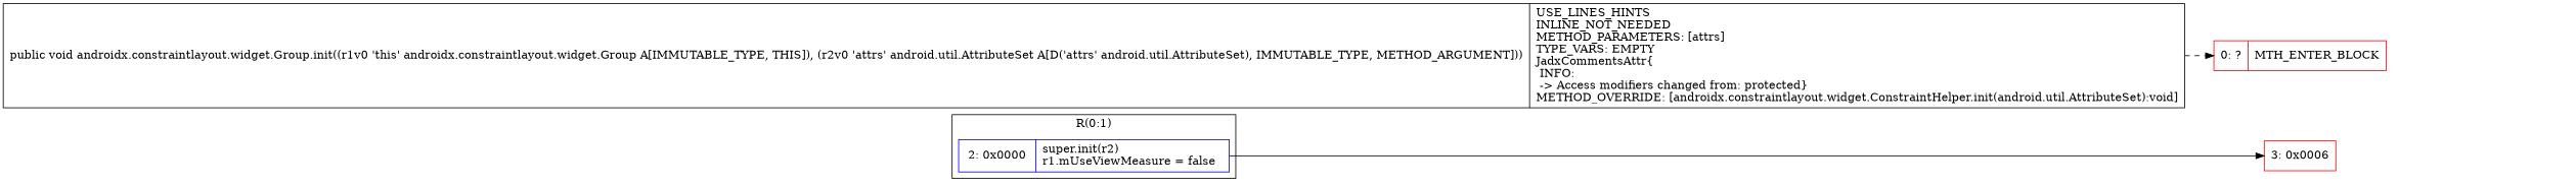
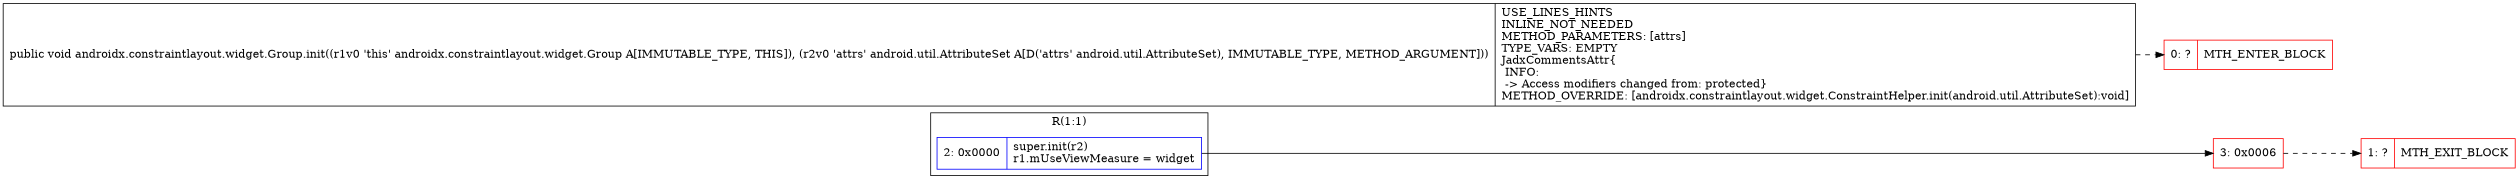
  digraph {
    rankdir=LR
    node [color=red shape=record]
    edge [style=dashed]
-   n1 [color=blue label="{2\:\ 0x0000|super.init(r2)\lr1.mUseViewMeasure = false\l}"]
+   n1 [color=blue label="{2\:\ 0x0000|super.init(r2)\lr1.mUseViewMeasure = widget\l}"]
    n2 [label="{3\:\ 0x0006}"]
+   n3 [label="{1\:\ ?|MTH_EXIT_BLOCK\l}"]
    n4 [label="{0\:\ ?|MTH_ENTER_BLOCK\l}"]
    n5 [label="{public void androidx.constraintlayout.widget.Group.init((r1v0 'this' androidx.constraintlayout.widget.Group A[IMMUTABLE_TYPE, THIS]), (r2v0 'attrs' android.util.AttributeSet A[D('attrs' android.util.AttributeSet), IMMUTABLE_TYPE, METHOD_ARGUMENT]))  | USE_LINES_HINTS\lINLINE_NOT_NEEDED\lMETHOD_PARAMETERS: [attrs]\lTYPE_VARS: EMPTY\lJadxCommentsAttr\{\l INFO: \l \-\> Access modifiers changed from: protected\}\lMETHOD_OVERRIDE: [androidx.constraintlayout.widget.ConstraintHelper.init(android.util.AttributeSet):void]\l}" color=""]
    subgraph cluster_1 {
-     label="R(0:1)"
+     label="R(1:1)"
      n1
    }
    n1 -> n2 [style=solid]
+   n2 -> n3
    n5 -> n4
  }
